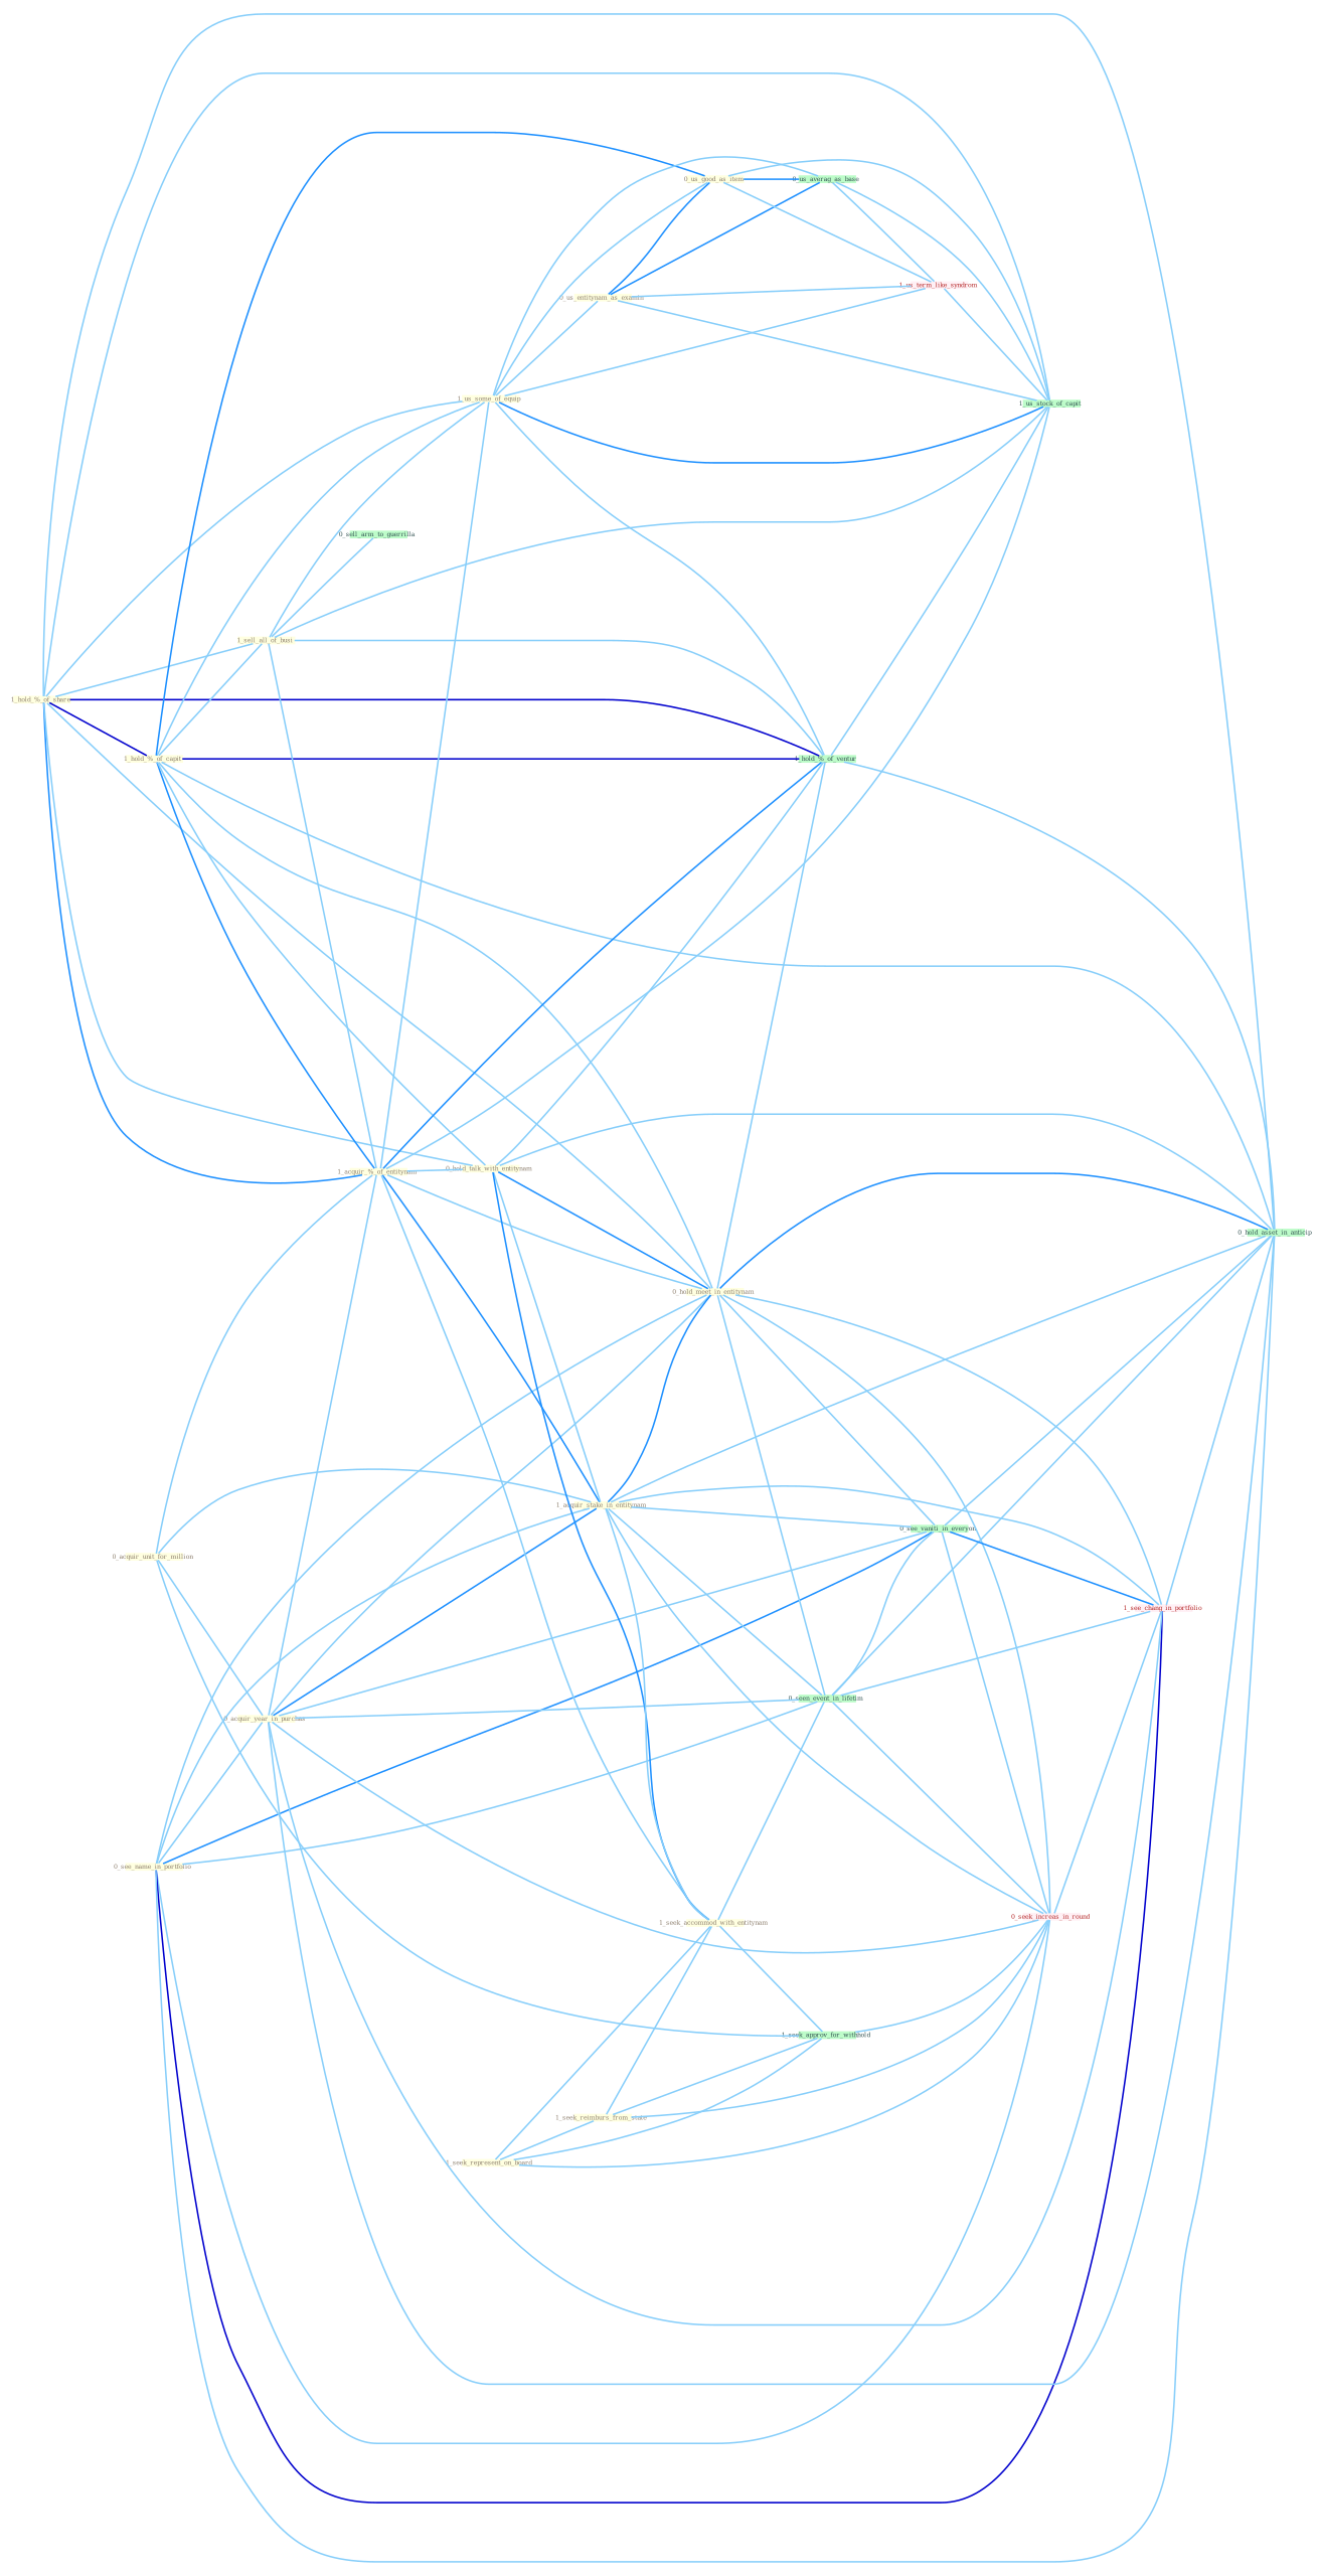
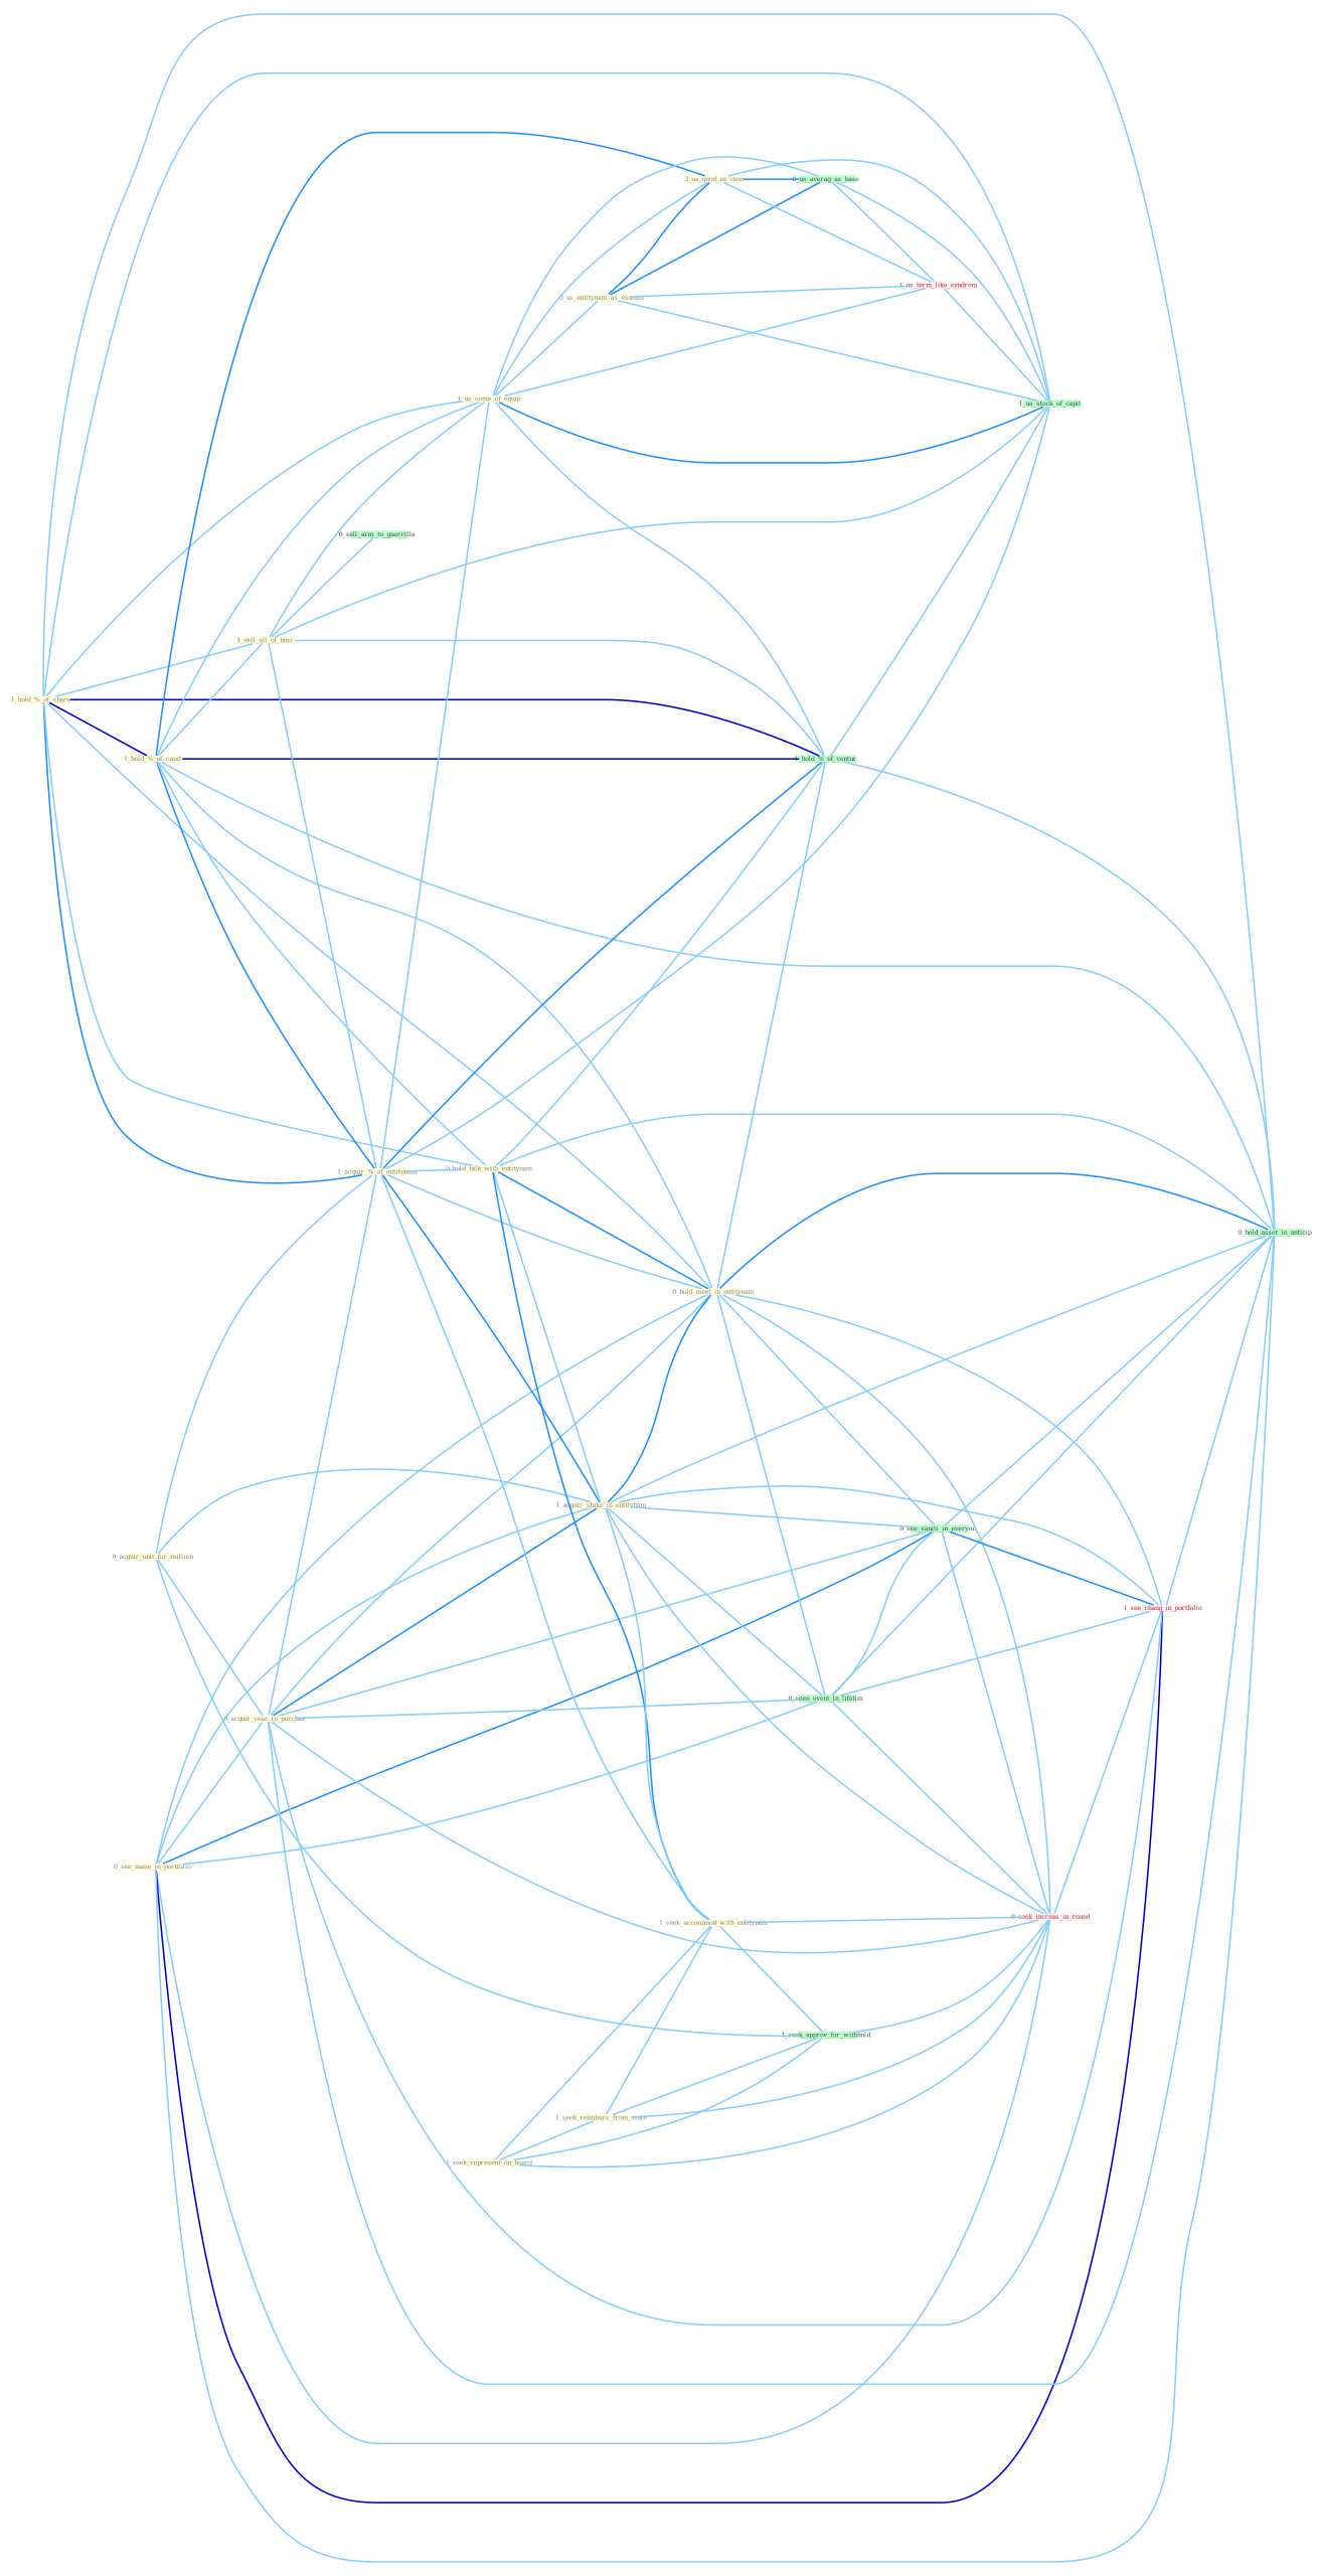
  graph {
    rankdir=LR
    node [color="#ffffe0" fixedsize=true fontcolor="#8b7d6b" fontsize=4 shape=polygon style=filled]
    edge [color="#87cefa" w=1]
    "1_hold_%_of_share " [height=.06 width=.5]
    "1_hold_%_of_capit " [height=.06 width=.5]
    "1_sell_all_of_busi " [height=.06 width=.5]
    "1_seek_represent_on_board " [height=.06 width=.5]
    "0_see_name_in_portfolio " [height=.06 width=.5]
    "0_acquir_unit_for_million " [height=.06 width=.5]
    "0_acquir_year_in_purchas " [height=.06 width=.5]
    "1_acquir_%_of_entitynam " [height=.06 width=.5]
    "0_hold_talk_with_entitynam " [height=.06 width=.5]
    "1_us_some_of_equip " [height=.06 width=.5]
    "1_acquir_stake_in_entitynam " [height=.06 width=.5]
    "1_seek_reimburs_from_state " [height=.06 width=.5]
    "0_us_entitynam_as_examin " [height=.06 width=.5]
    "1_seek_accommod_with_entitynam " [height=.06 width=.5]
-   "0_us_good_as_item " [height=.06 width=.5]
+   "0_us_good_as_item " [height=.06 width=.5 label="3_us_good_as_item"]
    "0_hold_meet_in_entitynam " [height=.06 width=.5]
    "1_us_term_like_syndrom " [color="#fff0f5" fontcolor="#b22222" height=.06 width=.5]
    "0_seek_increas_in_round " [color="#fff0f5" fontcolor="#b22222" height=.06 width=.5]
    "1_see_chang_in_portfolio " [color="#fff0f5" fontcolor="#b22222" height=.06 width=.5]
    "1_hold_%_of_ventur " [color="#BDFCC9" fontcolor="#2f4f4f" height=.06 width=.5]
    "1_us_stock_of_capit " [color="#BDFCC9" fontcolor="#2f4f4f" height=.06 width=.5]
    "0_hold_asset_in_anticip " [color="#BDFCC9" fontcolor="#2f4f4f" height=.06 width=.5]
    "0_sell_arm_to_guerrilla " [color="#BDFCC9" fontcolor="#2f4f4f" height=.06 width=.5]
    "1_seek_approv_for_withhold " [color="#BDFCC9" fontcolor="#2f4f4f" height=.06 width=.5]
    "0_seen_event_in_lifetim " [color="#BDFCC9" fontcolor="#2f4f4f" height=.06 width=.5]
    "0_see_vaniti_in_everyon " [color="#BDFCC9" fontcolor="#2f4f4f" height=.06 width=.5]
    "0_us_averag_as_base " [color="#BDFCC9" fontcolor="#2f4f4f" height=.06 width=.5]
    subgraph sub_1 {
      "1_hold_%_of_share "
      "1_hold_%_of_capit "
      "1_sell_all_of_busi "
      "1_seek_represent_on_board "
      "0_see_name_in_portfolio "
      "0_acquir_unit_for_million "
      "0_acquir_year_in_purchas "
      "1_acquir_%_of_entitynam "
      "0_hold_talk_with_entitynam "
      "1_us_some_of_equip "
      "1_acquir_stake_in_entitynam "
      "1_seek_reimburs_from_state "
      "0_us_entitynam_as_examin "
      "1_seek_accommod_with_entitynam "
      "0_us_good_as_item "
      "0_hold_meet_in_entitynam "
    }
    subgraph sub_2 {
      "1_us_term_like_syndrom "
      "0_seek_increas_in_round "
      "1_see_chang_in_portfolio "
    }
    "1_hold_%_of_share " -- "1_hold_%_of_capit " [color="#0000cd" w=3]
    "1_hold_%_of_share " -- "1_sell_all_of_busi "
    "1_hold_%_of_share " -- "1_acquir_%_of_entitynam " [color="#1e90ff" w=2]
    "1_hold_%_of_share " -- "0_hold_talk_with_entitynam "
    "1_hold_%_of_share " -- "1_us_some_of_equip "
    "1_hold_%_of_share " -- "0_hold_meet_in_entitynam "
    "1_hold_%_of_share " -- "1_hold_%_of_ventur " [color="#0000cd" w=3]
    "1_hold_%_of_share " -- "1_us_stock_of_capit "
    "1_hold_%_of_share " -- "0_hold_asset_in_anticip "
    "1_hold_%_of_capit " -- "1_sell_all_of_busi "
    "1_hold_%_of_capit " -- "1_acquir_%_of_entitynam " [color="#1e90ff" w=2]
    "1_hold_%_of_capit " -- "0_hold_talk_with_entitynam "
    "1_hold_%_of_capit " -- "1_us_some_of_equip "
    "1_hold_%_of_capit " -- "0_us_good_as_item " [color="#1e90ff" w=2]
    "1_hold_%_of_capit " -- "0_hold_meet_in_entitynam "
    "1_hold_%_of_capit " -- "1_hold_%_of_ventur " [color="#0000cd" w=3]
    "1_hold_%_of_capit " -- "0_hold_asset_in_anticip "
    "1_sell_all_of_busi " -- "1_acquir_%_of_entitynam "
    "1_sell_all_of_busi " -- "1_us_some_of_equip "
    "1_sell_all_of_busi " -- "1_hold_%_of_ventur "
    "1_sell_all_of_busi " -- "1_us_stock_of_capit "
    "1_sell_all_of_busi " -- "0_sell_arm_to_guerrilla "
    "1_seek_represent_on_board " -- "1_seek_reimburs_from_state "
    "1_seek_represent_on_board " -- "1_seek_accommod_with_entitynam "
    "1_seek_represent_on_board " -- "0_seek_increas_in_round "
    "1_seek_represent_on_board " -- "1_seek_approv_for_withhold "
    "0_see_name_in_portfolio " -- "0_acquir_year_in_purchas "
    "0_see_name_in_portfolio " -- "1_acquir_stake_in_entitynam "
    "0_see_name_in_portfolio " -- "0_hold_meet_in_entitynam "
    "0_see_name_in_portfolio " -- "0_seek_increas_in_round "
    "0_see_name_in_portfolio " -- "1_see_chang_in_portfolio " [color="#0000cd" w=3]
    "0_see_name_in_portfolio " -- "0_hold_asset_in_anticip "
    "0_see_name_in_portfolio " -- "0_seen_event_in_lifetim "
    "0_see_name_in_portfolio " -- "0_see_vaniti_in_everyon " [color="#1e90ff" w=2]
    "0_acquir_unit_for_million " -- "0_acquir_year_in_purchas "
    "0_acquir_unit_for_million " -- "1_acquir_%_of_entitynam "
    "0_acquir_unit_for_million " -- "1_acquir_stake_in_entitynam "
    "0_acquir_unit_for_million " -- "1_seek_approv_for_withhold "
    "0_acquir_year_in_purchas " -- "1_acquir_%_of_entitynam "
    "0_acquir_year_in_purchas " -- "1_acquir_stake_in_entitynam " [color="#1e90ff" w=2]
    "0_acquir_year_in_purchas " -- "0_hold_meet_in_entitynam "
    "0_acquir_year_in_purchas " -- "0_seek_increas_in_round "
    "0_acquir_year_in_purchas " -- "1_see_chang_in_portfolio "
    "0_acquir_year_in_purchas " -- "0_hold_asset_in_anticip "
    "0_acquir_year_in_purchas " -- "0_seen_event_in_lifetim "
    "0_acquir_year_in_purchas " -- "0_see_vaniti_in_everyon "
    "1_acquir_%_of_entitynam " -- "0_hold_talk_with_entitynam "
    "1_acquir_%_of_entitynam " -- "1_us_some_of_equip "
    "1_acquir_%_of_entitynam " -- "1_acquir_stake_in_entitynam " [color="#1e90ff" w=2]
    "1_acquir_%_of_entitynam " -- "1_seek_accommod_with_entitynam "
    "1_acquir_%_of_entitynam " -- "0_hold_meet_in_entitynam "
    "1_acquir_%_of_entitynam " -- "1_hold_%_of_ventur " [color="#1e90ff" w=2]
    "1_acquir_%_of_entitynam " -- "1_us_stock_of_capit "
    "0_hold_talk_with_entitynam " -- "1_acquir_stake_in_entitynam "
    "0_hold_talk_with_entitynam " -- "1_seek_accommod_with_entitynam " [color="#1e90ff" w=2]
    "0_hold_talk_with_entitynam " -- "0_hold_meet_in_entitynam " [color="#1e90ff" w=2]
    "0_hold_talk_with_entitynam " -- "1_hold_%_of_ventur "
    "0_hold_talk_with_entitynam " -- "0_hold_asset_in_anticip "
    "1_us_some_of_equip " -- "0_us_entitynam_as_examin "
    "1_us_some_of_equip " -- "0_us_good_as_item "
    "1_us_some_of_equip " -- "1_us_term_like_syndrom "
    "1_us_some_of_equip " -- "1_hold_%_of_ventur "
    "1_us_some_of_equip " -- "1_us_stock_of_capit " [color="#1e90ff" w=2]
    "1_us_some_of_equip " -- "0_us_averag_as_base "
    "1_acquir_stake_in_entitynam " -- "1_seek_accommod_with_entitynam "
    "1_acquir_stake_in_entitynam " -- "0_hold_meet_in_entitynam " [color="#1e90ff" w=2]
    "1_acquir_stake_in_entitynam " -- "0_seek_increas_in_round "
    "1_acquir_stake_in_entitynam " -- "1_see_chang_in_portfolio "
    "1_acquir_stake_in_entitynam " -- "0_hold_asset_in_anticip "
    "1_acquir_stake_in_entitynam " -- "0_seen_event_in_lifetim "
    "1_acquir_stake_in_entitynam " -- "0_see_vaniti_in_everyon "
    "1_seek_reimburs_from_state " -- "1_seek_accommod_with_entitynam "
    "1_seek_reimburs_from_state " -- "0_seek_increas_in_round "
    "1_seek_reimburs_from_state " -- "1_seek_approv_for_withhold "
    "0_us_entitynam_as_examin " -- "0_us_good_as_item " [color="#1e90ff" w=2]
    "0_us_entitynam_as_examin " -- "1_us_term_like_syndrom "
    "0_us_entitynam_as_examin " -- "1_us_stock_of_capit "
    "0_us_entitynam_as_examin " -- "0_us_averag_as_base " [color="#1e90ff" w=2]
-   "1_seek_accommod_with_entitynam " -- "0_seen_event_in_lifetim "
+   "1_seek_accommod_with_entitynam " -- "0_seek_increas_in_round "
    "1_seek_accommod_with_entitynam " -- "1_seek_approv_for_withhold "
    "0_us_good_as_item " -- "1_us_term_like_syndrom "
    "0_us_good_as_item " -- "1_us_stock_of_capit "
    "0_us_good_as_item " -- "0_us_averag_as_base " [color="#1e90ff" w=2]
    "0_hold_meet_in_entitynam " -- "0_seek_increas_in_round "
    "0_hold_meet_in_entitynam " -- "1_see_chang_in_portfolio "
    "0_hold_meet_in_entitynam " -- "1_hold_%_of_ventur "
    "0_hold_meet_in_entitynam " -- "0_hold_asset_in_anticip " [color="#1e90ff" w=2]
    "0_hold_meet_in_entitynam " -- "0_seen_event_in_lifetim "
    "0_hold_meet_in_entitynam " -- "0_see_vaniti_in_everyon "
    "1_us_term_like_syndrom " -- "1_us_stock_of_capit "
    "0_seek_increas_in_round " -- "1_see_chang_in_portfolio "
    "1_see_chang_in_portfolio " -- "0_hold_asset_in_anticip "
    "1_hold_%_of_ventur " -- "1_us_stock_of_capit "
    "1_hold_%_of_ventur " -- "0_hold_asset_in_anticip "
    "1_seek_approv_for_withhold " -- "0_seek_increas_in_round "
    "0_seen_event_in_lifetim " -- "0_seek_increas_in_round "
    "0_seen_event_in_lifetim " -- "1_see_chang_in_portfolio "
    "0_seen_event_in_lifetim " -- "0_hold_asset_in_anticip "
    "0_seen_event_in_lifetim " -- "0_see_vaniti_in_everyon "
    "0_see_vaniti_in_everyon " -- "0_seek_increas_in_round "
    "0_see_vaniti_in_everyon " -- "1_see_chang_in_portfolio " [color="#1e90ff" w=2]
    "0_see_vaniti_in_everyon " -- "0_hold_asset_in_anticip "
    "0_us_averag_as_base " -- "1_us_term_like_syndrom "
    "0_us_averag_as_base " -- "1_us_stock_of_capit "
  }
